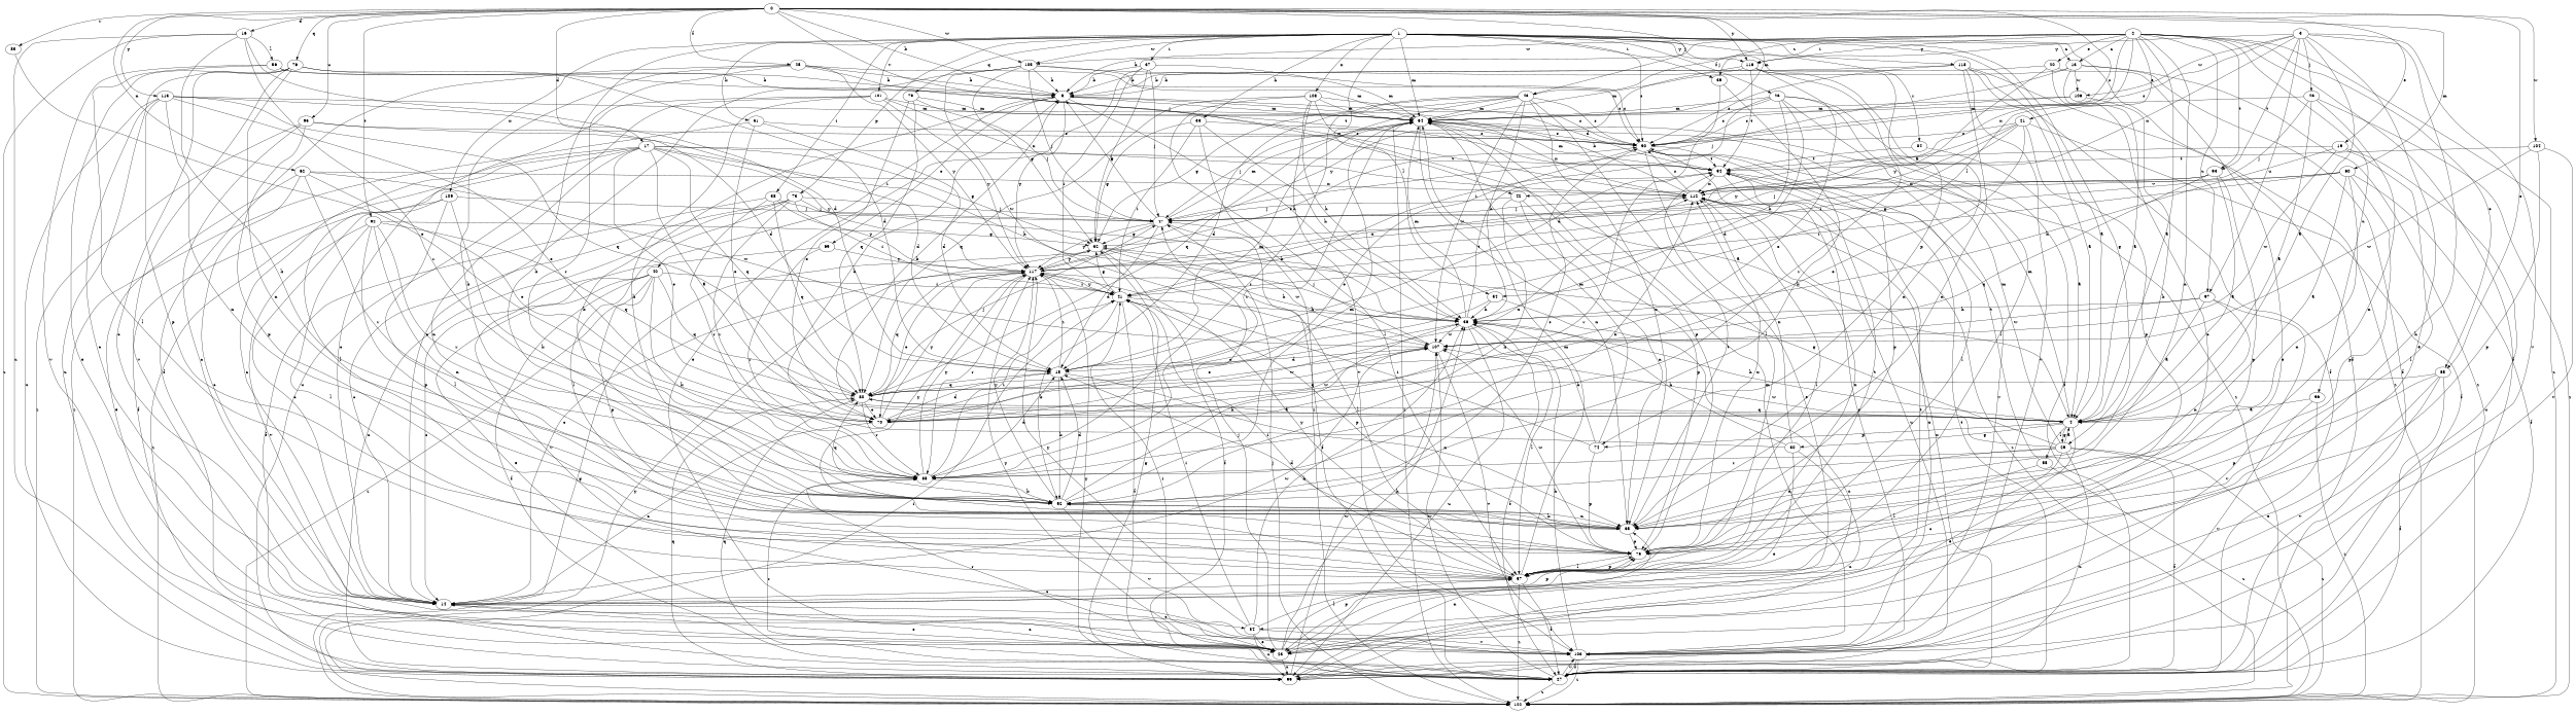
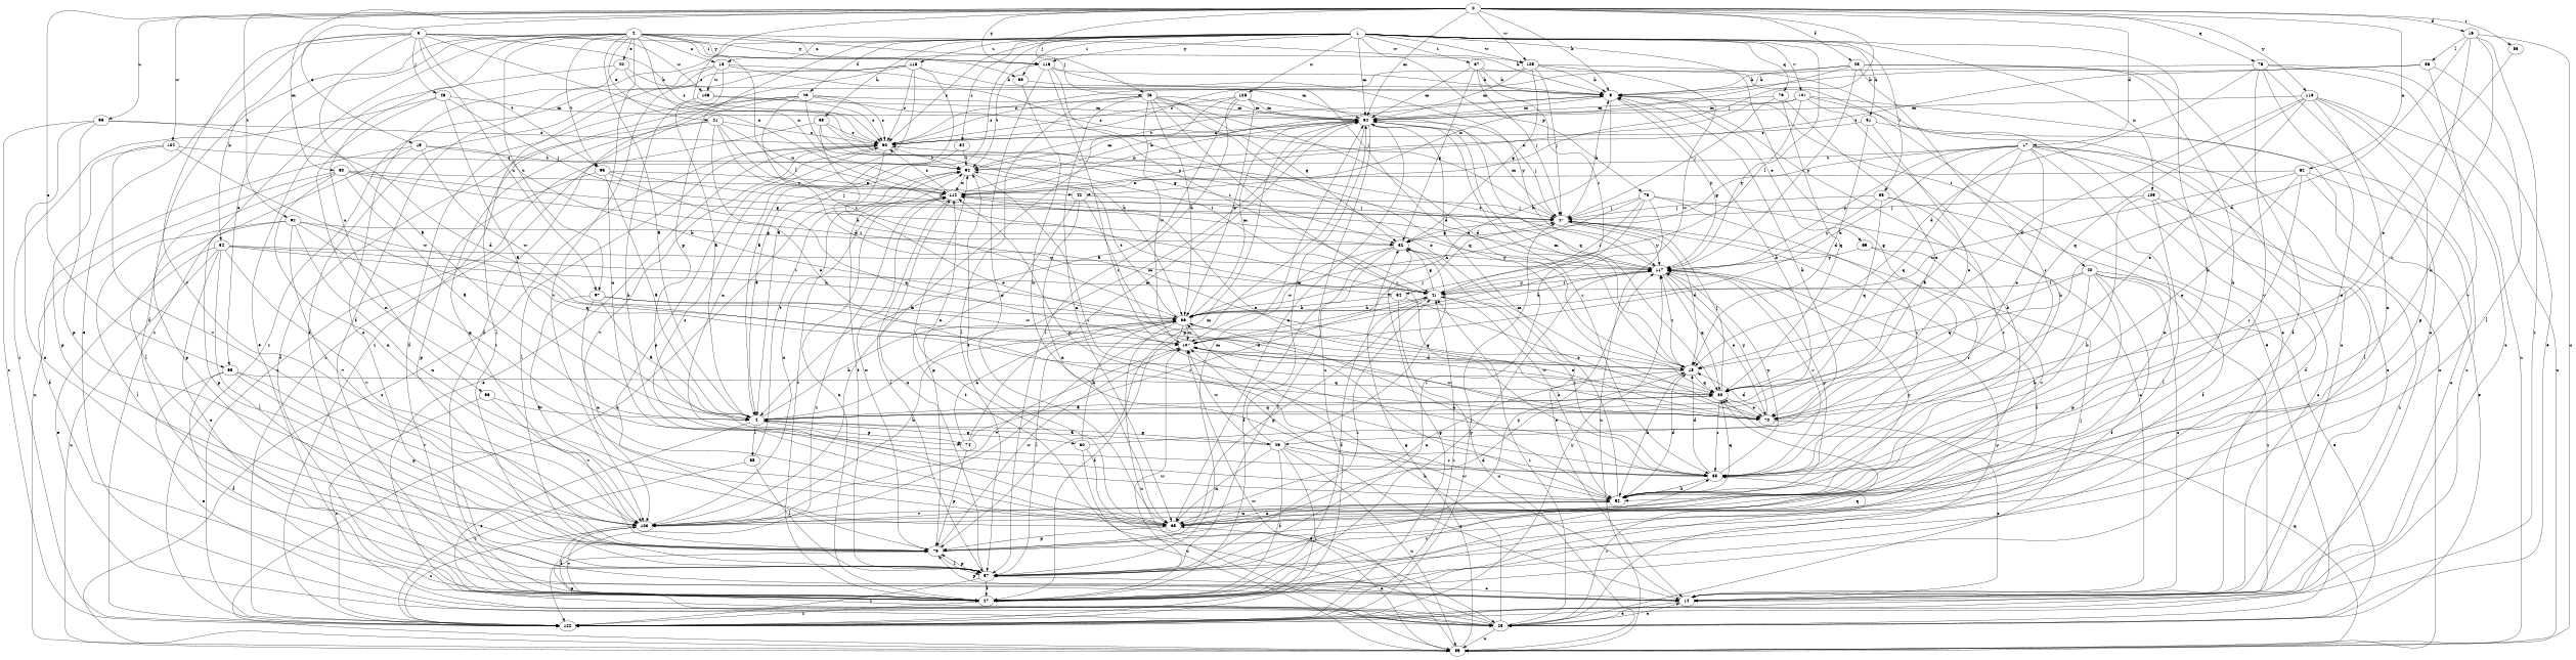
  strict digraph {
    0
    9
    16
    17
    19
    25
    42
    43
    60
    n10 [label=64]
    62
    68
    76
    83
    90
    92
    95
    104
    105
    113
    116
    36
    40
    69
    94
    117
    52
    122
    18
    56
    85
    99
    4
    27
    65
    80
    14
    32
    57
    70
    107
    112
    47
    75
    41
    23
    103
    1
    13
    26
    29
    33
    37
    38
    39
    51
    54
    73
    74
    79
    84
    101
    108
    109
    118
    30
    55
    106
    2
    20
    21
    93
    96
    97
    3
    34
    46
    0 -> 9 [label=b]
    0 -> 16 [label=d]
    0 -> 17 [label=d]
    0 -> 19 [label=e]
    0 -> 25 [label=f]
    0 -> 42 [label=j]
    0 -> 43 [label=j]
    0 -> 60 [label=m]
    0 -> n10 [label=m]
    0 -> 62 [label=n]
    0 -> 68 [label=o]
    0 -> 76 [label=q]
    0 -> 83 [label=r]
    0 -> 90 [label=s]
    0 -> 92 [label=t]
    0 -> 95 [label=u]
    0 -> 104 [label=w]
    0 -> 105 [label=w]
    0 -> 113 [label=y]
    0 -> 116 [label=y]
    9 -> n10 [label=m]
    9 -> 36 [label=h]
    9 -> 40 [label=i]
    9 -> 69 [label=o]
-   9 -> 94 [label=d]
+   9 -> 94 [label=t]
    9 -> 117 [label=y]
    16 -> 52 [label=k]
    16 -> 122 [label=z]
    16 -> 18 [label=d]
    16 -> 56 [label=l]
    16 -> 85 [label=r]
    16 -> 99 [label=u]
    17 -> 36 [label=h]
    17 -> 94 [label=t]
    17 -> 117 [label=y]
    17 -> 4 [label=a]
    17 -> 27 [label=f]
    17 -> 65 [label=n]
    17 -> 80 [label=q]
    17 -> 14 [label=c]
    17 -> 32 [label=g]
    17 -> 57 [label=l]
    17 -> 70 [label=o]
    19 -> 36 [label=h]
    19 -> 94 [label=t]
    19 -> 99 [label=u]
    19 -> 57 [label=l]
    19 -> 107 [label=w]
    25 -> 9 [label=b]
    25 -> 90 [label=s]
    25 -> 117 [label=y]
    25 -> 52 [label=k]
    25 -> 85 [label=r]
    25 -> 27 [label=f]
    25 -> 112 [label=x]
    42 -> 52 [label=k]
    42 -> 65 [label=n]
    42 -> 47 [label=j]
    42 -> 75 [label=p]
    43 -> n10 [label=m]
    43 -> 90 [label=s]
    43 -> 36 [label=h]
    43 -> 18 [label=d]
    43 -> 85 [label=r]
    43 -> 65 [label=n]
    43 -> 80 [label=q]
    43 -> 32 [label=g]
    43 -> 57 [label=l]
    43 -> 107 [label=w]
    60 -> 42 [label=v]
    60 -> 4 [label=a]
    60 -> 27 [label=f]
    60 -> 65 [label=n]
    60 -> 32 [label=g]
    60 -> 75 [label=p]
    60 -> 41 [label=i]
    n10 -> 90 [label=s]
    n10 -> 122 [label=z]
    n10 -> 85 [label=r]
    n10 -> 65 [label=n]
    n10 -> 112 [label=x]
    n10 -> 47 [label=j]
    n10 -> 75 [label=p]
    62 -> 85 [label=r]
    62 -> 14 [label=c]
    62 -> 70 [label=o]
    62 -> 107 [label=w]
    62 -> 112 [label=x]
    62 -> 23 [label=e]
    68 -> 27 [label=f]
    68 -> 80 [label=q]
    68 -> 75 [label=p]
    68 -> 23 [label=e]
    68 -> 103 [label=v]
    76 -> 9 [label=b]
    76 -> 18 [label=d]
    76 -> 99 [label=u]
    76 -> 65 [label=n]
    76 -> 14 [label=c]
    76 -> 23 [label=e]
    76 -> 103 [label=v]
    83 -> 70 [label=o]
    90 -> 94 [label=t]
    90 -> 57 [label=l]
    90 -> 70 [label=o]
    90 -> 75 [label=p]
    90 -> 23 [label=e]
    90 -> 103 [label=v]
    92 -> 85 [label=r]
    92 -> 65 [label=n]
    92 -> 80 [label=q]
    92 -> 32 [label=g]
    92 -> 57 [label=l]
    92 -> 75 [label=p]
    92 -> 103 [label=v]
    95 -> 90 [label=s]
    95 -> 122 [label=z]
    95 -> 18 [label=d]
    95 -> 14 [label=c]
    95 -> 75 [label=p]
    104 -> 94 [label=t]
    104 -> 107 [label=w]
    104 -> 75 [label=p]
    104 -> 103 [label=v]
    105 -> 9 [label=b]
    105 -> n10 [label=m]
    105 -> 90 [label=s]
    105 -> 14 [label=c]
    105 -> 32 [label=g]
    105 -> 107 [label=w]
    105 -> 47 [label=j]
    113 -> n10 [label=m]
    113 -> 18 [label=d]
    113 -> 99 [label=u]
    113 -> 65 [label=n]
    113 -> 80 [label=q]
    113 -> 14 [label=c]
    113 -> 70 [label=o]
    113 -> 75 [label=p]
    116 -> 9 [label=b]
    116 -> 94 [label=t]
    116 -> 117 [label=y]
    116 -> 85 [label=r]
    116 -> 65 [label=n]
    116 -> 70 [label=o]
    36 -> n10 [label=m]
    36 -> 94 [label=t]
    36 -> 99 [label=u]
    36 -> 27 [label=f]
    36 -> 57 [label=l]
    36 -> 70 [label=o]
    36 -> 107 [label=w]
    40 -> 52 [label=k]
    40 -> 122 [label=z]
    40 -> 27 [label=f]
    40 -> 80 [label=q]
    40 -> 14 [label=c]
    40 -> 75 [label=p]
    40 -> 41 [label=i]
    40 -> 23 [label=e]
    69 -> 117 [label=y]
    69 -> 85 [label=r]
    69 -> 103 [label=v]
    94 -> n10 [label=m]
    94 -> 85 [label=r]
    94 -> 99 [label=u]
    94 -> 112 [label=x]
    117 -> 90 [label=s]
    117 -> 36 [label=h]
    117 -> 85 [label=r]
    117 -> 80 [label=q]
    117 -> 70 [label=o]
    117 -> 112 [label=x]
    117 -> 41 [label=i]
    52 -> n10 [label=m]
    52 -> 90 [label=s]
    52 -> 36 [label=h]
    52 -> 117 [label=y]
    52 -> 18 [label=d]
    52 -> 65 [label=n]
    52 -> 80 [label=q]
    52 -> 103 [label=v]
    122 -> 117 [label=y]
    122 -> 32 [label=g]
    122 -> 47 [label=j]
    122 -> 41 [label=i]
    18 -> n10 [label=m]
    18 -> 117 [label=z]
    18 -> 52 [label=k]
    18 -> 65 [label=n]
    18 -> 80 [label=q]
    56 -> 9 [label=b]
    56 -> 94 [label=t]
    56 -> 57 [label=l]
    56 -> 103 [label=v]
    85 -> 117 [label=y]
    85 -> 52 [label=k]
    85 -> 18 [label=d]
    85 -> 112 [label=x]
    85 -> 41 [label=i]
    99 -> 90 [label=s]
    99 -> 65 [label=n]
    99 -> 80 [label=q]
    99 -> 32 [label=g]
    99 -> 107 [label=w]
    4 -> 9 [label=b]
    4 -> n10 [label=m]
    4 -> 36 [label=h]
    4 -> 80 [label=q]
    4 -> 23 [label=e]
    4 -> 29 [label=g]
    4 -> 74 [label=p]
    4 -> 30 [label=g]
    4 -> 55 [label=l]
    27 -> 94 [label=t]
    27 -> 117 [label=y]
    27 -> 122 [label=z]
    27 -> 85 [label=r]
    27 -> 80 [label=q]
    27 -> 107 [label=w]
    27 -> 112 [label=x]
    27 -> 103 [label=v]
    65 -> 9 [label=b]
    65 -> 94 [label=t]
    65 -> 117 [label=y]
    65 -> 52 [label=k]
    65 -> 75 [label=p]
    80 -> 85 [label=r]
    80 -> 4 [label=a]
    80 -> 70 [label=o]
    80 -> 107 [label=w]
    80 -> 47 [label=j]
    14 -> 107 [label=w]
    14 -> 75 [label=p]
    14 -> 23 [label=e]
    32 -> 117 [label=y]
    32 -> 27 [label=f]
    32 -> 14 [label=c]
    32 -> 57 [label=l]
    32 -> 107 [label=w]
    57 -> n10 [label=m]
    57 -> 94 [label=t]
    57 -> 117 [label=y]
    57 -> 122 [label=z]
    57 -> 27 [label=f]
    57 -> 14 [label=c]
    57 -> 112 [label=x]
    57 -> 75 [label=p]
    57 -> 41 [label=i]
    70 -> 117 [label=y]
    70 -> 18 [label=d]
    70 -> 14 [label=c]
    70 -> 107 [label=w]
    70 -> 112 [label=x]
    107 -> 18 [label=d]
    107 -> 47 [label=j]
    107 -> 103 [label=v]
    112 -> 9 [label=b]
    112 -> 90 [label=s]
    112 -> 122 [label=z]
    112 -> 57 [label=l]
    112 -> 47 [label=j]
    47 -> 9 [label=b]
    47 -> n10 [label=m]
    47 -> 117 [label=y]
    47 -> 18 [label=d]
    47 -> 27 [label=f]
    47 -> 32 [label=g]
    75 -> 18 [label=d]
    75 -> 57 [label=l]
    75 -> 107 [label=w]
    75 -> 112 [label=x]
    41 -> 36 [label=h]
    41 -> 117 [label=y]
    41 -> 52 [label=k]
    41 -> 27 [label=f]
    41 -> 32 [label=g]
    41 -> 75 [label=p]
    23 -> 36 [label=h]
    23 -> 94 [label=t]
    23 -> 117 [label=y]
    23 -> 85 [label=r]
    23 -> 99 [label=u]
    23 -> 14 [label=c]
    23 -> 47 [label=j]
    23 -> 75 [label=p]
    23 -> 41 [label=i]
    103 -> n10 [label=m]
    103 -> 36 [label=h]
    103 -> 122 [label=z]
    103 -> 27 [label=f]
    103 -> 112 [label=x]
    1 -> n10 [label=m]
    1 -> 90 [label=s]
    1 -> 105 [label=w]
    1 -> 116 [label=y]
    1 -> 52 [label=k]
    1 -> 4 [label=a]
    1 -> 27 [label=f]
    1 -> 13 [label=c]
    1 -> 26 [label=f]
    1 -> 29 [label=g]
    1 -> 33 [label=h]
    1 -> 37 [label=i]
    1 -> 38 [label=i]
    1 -> 39 [label=i]
    1 -> 51 [label=k]
    1 -> 54 [label=l]
    1 -> 73 [label=p]
    1 -> 74 [label=p]
    1 -> 79 [label=q]
    1 -> 84 [label=r]
    1 -> 101 [label=v]
    1 -> 108 [label=x]
    1 -> 109 [label=x]
    1 -> 118 [label=z]
    13 -> n10 [label=m]
    13 -> 122 [label=z]
    13 -> 4 [label=a]
    13 -> 27 [label=f]
    13 -> 47 [label=j]
    13 -> 106 [label=w]
    26 -> n10 [label=m]
    26 -> 90 [label=s]
    26 -> 36 [label=h]
    26 -> 122 [label=z]
    26 -> 18 [label=d]
    26 -> 27 [label=f]
    26 -> 57 [label=l]
    26 -> 41 [label=i]
    29 -> n10 [label=m]
    29 -> 122 [label=z]
    29 -> 85 [label=r]
    29 -> 99 [label=u]
    29 -> 4 [label=a]
    29 -> 27 [label=f]
    29 -> 65 [label=n]
    29 -> 14 [label=c]
    29 -> 32 [label=g]
    29 -> 107 [label=w]
    33 -> 90 [label=s]
    33 -> 36 [label=h]
    33 -> 122 [label=z]
    33 -> 32 [label=g]
    33 -> 41 [label=i]
    37 -> 9 [label=b]
    37 -> n10 [label=m]
    37 -> 32 [label=g]
    37 -> 47 [label=j]
    37 -> 41 [label=i]
    37 -> 23 [label=e]
    38 -> 117 [label=y]
    38 -> 85 [label=r]
    38 -> 27 [label=f]
    38 -> 80 [label=q]
    38 -> 47 [label=j]
    39 -> 52 [label=k]
    39 -> 18 [label=d]
    51 -> 90 [label=s]
    51 -> 122 [label=z]
    51 -> 18 [label=d]
    51 -> 70 [label=o]
    54 -> 36 [label=h]
    54 -> 99 [label=u]
    54 -> 70 [label=o]
    73 -> 36 [label=h]
    73 -> 85 [label=r]
    73 -> 99 [label=u]
    73 -> 14 [label=c]
    73 -> 57 [label=l]
    73 -> 47 [label=j]
    73 -> 41 [label=i]
    74 -> n10 [label=m]
    74 -> 36 [label=h]
    74 -> 75 [label=p]
    74 -> 41 [label=i]
    79 -> n10 [label=m]
    79 -> 80 [label=q]
    79 -> 70 [label=o]
    79 -> 47 [label=j]
    84 -> 94 [label=t]
    84 -> 4 [label=a]
    101 -> n10 [label=m]
    101 -> 117 [label=y]
    101 -> 52 [label=k]
    101 -> 99 [label=u]
    101 -> 14 [label=c]
    101 -> 112 [label=x]
    108 -> n10 [label=m]
    108 -> 90 [label=s]
    108 -> 36 [label=h]
    108 -> 4 [label=a]
    108 -> 80 [label=q]
    108 -> 57 [label=l]
    108 -> 103 [label=v]
    109 -> 52 [label=k]
    109 -> 122 [label=z]
    109 -> 14 [label=c]
    109 -> 57 [label=l]
    109 -> 47 [label=j]
    118 -> 9 [label=b]
    118 -> 90 [label=s]
    118 -> 122 [label=z]
    118 -> 4 [label=a]
    118 -> 27 [label=f]
    118 -> 65 [label=n]
    118 -> 103 [label=v]
    30 -> 9 [label=b]
    30 -> 36 [label=h]
    30 -> 99 [label=u]
    30 -> 112 [label=x]
    30 -> 23 [label=e]
    55 -> 94 [label=t]
    55 -> 122 [label=z]
    55 -> 57 [label=l]
    106 -> n10 [label=m]
    106 -> 90 [label=s]
    106 -> 52 [label=k]
    2 -> 9 [label=b]
    2 -> 43 [label=j]
    2 -> 68 [label=o]
    2 -> 105 [label=w]
    2 -> 116 [label=y]
    2 -> 122 [label=z]
    2 -> 4 [label=a]
    2 -> 27 [label=f]
    2 -> 65 [label=n]
    2 -> 112 [label=x]
    2 -> 13 [label=c]
    2 -> 39 [label=i]
    2 -> 54 [label=l]
    2 -> 20 [label=e]
    2 -> 21 [label=e]
    2 -> 93 [label=t]
    2 -> 96 [label=u]
    2 -> 97 [label=u]
    20 -> 9 [label=b]
    20 -> 117 [label=y]
    20 -> 14 [label=c]
    20 -> 23 [label=e]
    21 -> 90 [label=s]
    21 -> 117 [label=y]
    21 -> 27 [label=f]
    21 -> 70 [label=o]
    21 -> 112 [label=x]
    21 -> 75 [label=p]
    21 -> 41 [label=i]
    93 -> 4 [label=a]
    93 -> 80 [label=q]
    93 -> 112 [label=x]
    93 -> 47 [label=j]
    93 -> 75 [label=p]
    96 -> 122 [label=z]
    96 -> 4 [label=a]
    96 -> 103 [label=v]
    97 -> 36 [label=h]
    97 -> 4 [label=a]
    97 -> 65 [label=n]
    97 -> 107 [label=w]
    97 -> 103 [label=v]
    3 -> 90 [label=s]
    3 -> 116 [label=y]
    3 -> 4 [label=a]
    3 -> 112 [label=x]
    3 -> 23 [label=e]
    3 -> 103 [label=v]
    3 -> 106 [label=w]
    3 -> 93 [label=t]
    3 -> 97 [label=u]
    3 -> 34 [label=h]
    3 -> 46 [label=j]
    34 -> 36 [label=h]
    34 -> 117 [label=y]
    34 -> 99 [label=u]
-   14 -> 34 [label=c]
+   34 -> 14 [label=c]
    34 -> 57 [label=l]
    34 -> 41 [label=i]
    34 -> 23 [label=e]
    34 -> 103 [label=v]
    46 -> n10 [label=m]
    46 -> 122 [label=z]
    46 -> 4 [label=a]
    46 -> 65 [label=n]
    46 -> 47 [label=j]
  }
